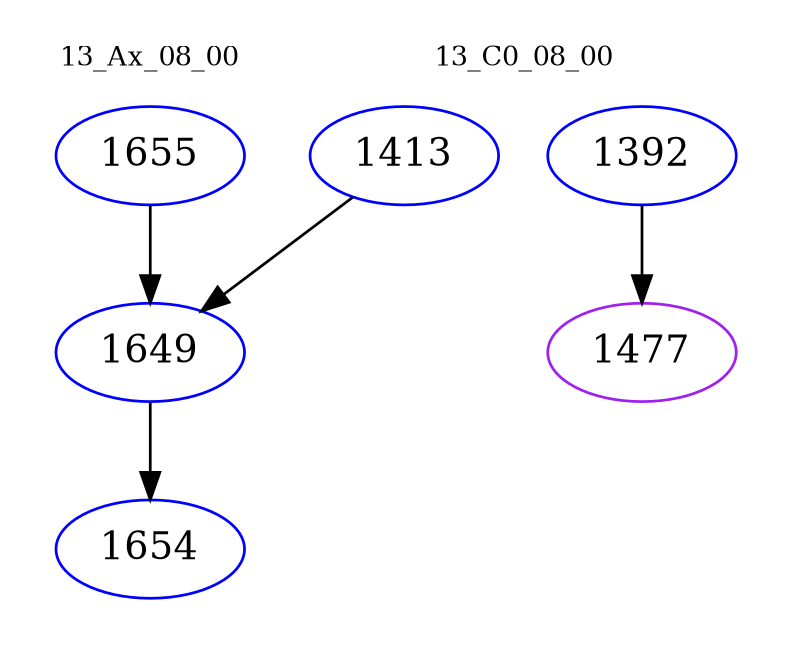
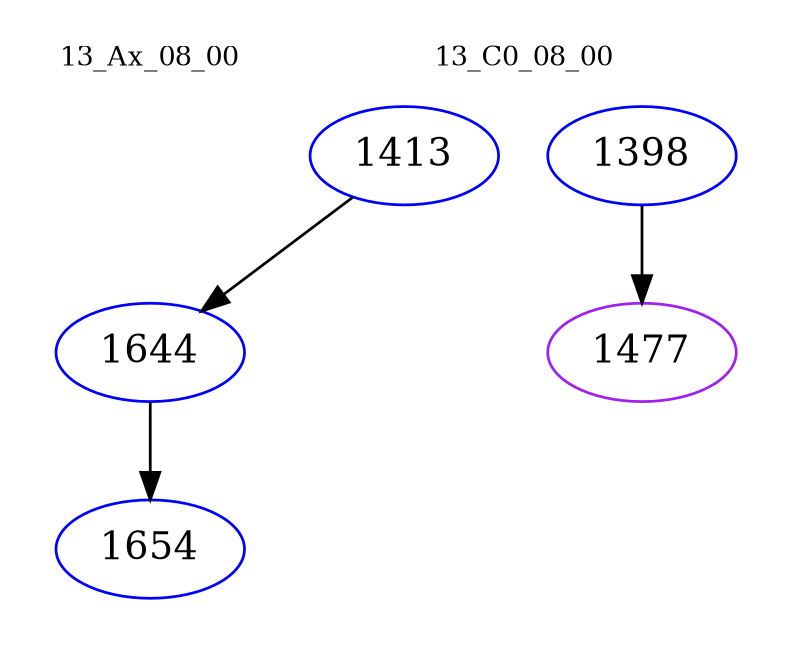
  digraph {
    node [color=blue]
    edge [color=black]
-   n1 [label=1655]
-   n2 [label=1649]
+   n2 [label=1644]
    n3 [label=1654]
    n4 [label=1413]
-   n5 [label=1392]
+   n5 [label=1398]
    n6 [color=purple label=1477]
    subgraph cluster_1 {
      color=white
      fontsize=10
      label="13_Ax_08_00"
-     n1
      n2
      n3
    }
    subgraph cluster_2 {
      color=white
      fontsize=10
      label="13_C0_08_00"
      n4
      n5
      n6
    }
-   n1 -> n2
    n2 -> n3
    n4 -> n2
    n5 -> n6
  }
